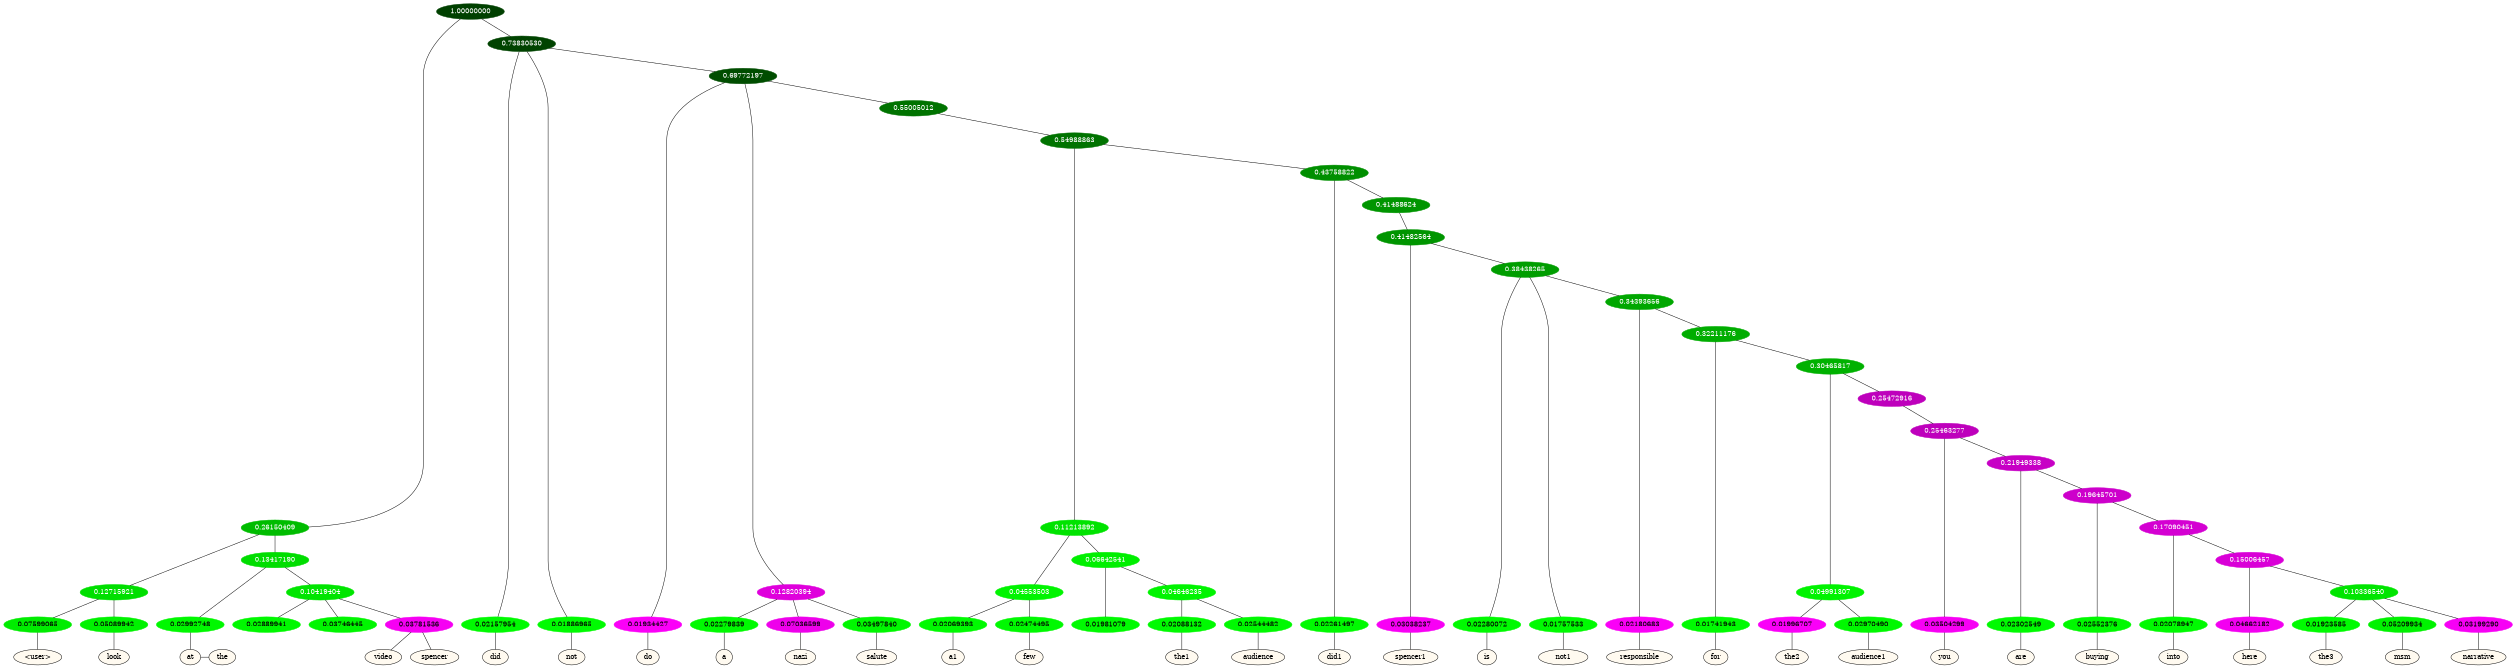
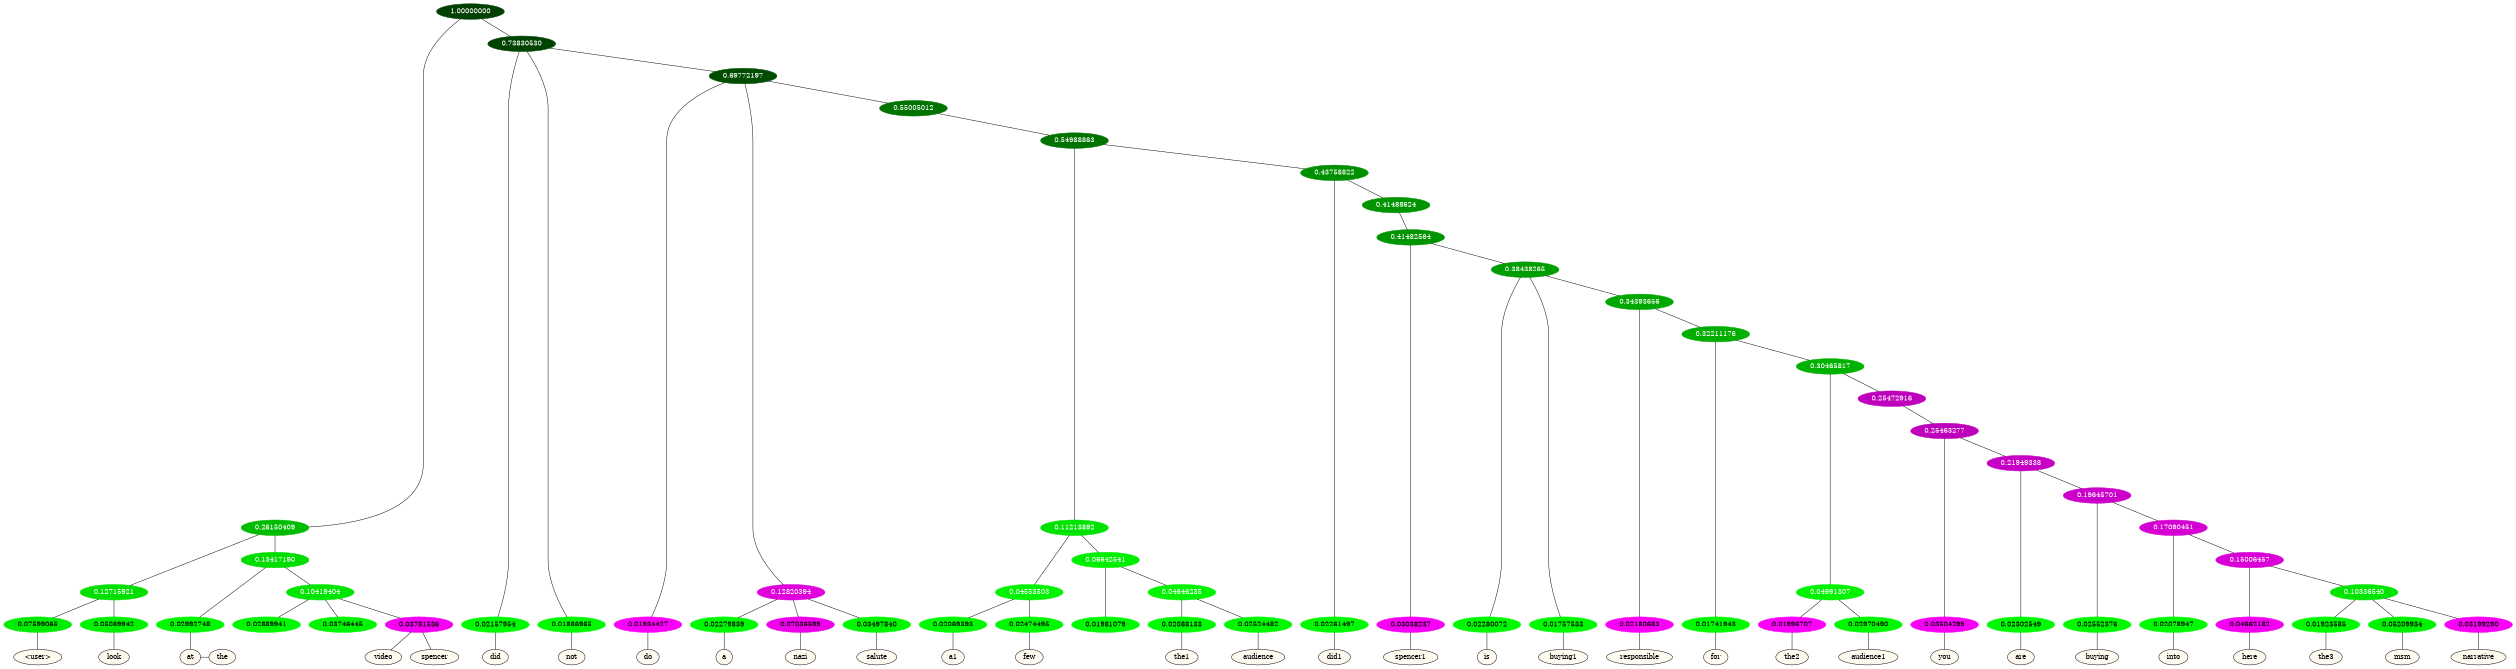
  graph {
    node [color=black format=png nodesep=0.001 ordering=out overlap_scaling=0.01 ranksep=0.001 style=filled fontcolor=black]
    n1 [fillcolor=floralwhite height=0.15 label="\<user\>" style="filled,solid" width=0.15 fontcolor=""]
    n2 [fillcolor=floralwhite height=0.15 label=look style="filled,solid" width=0.15 fontcolor=""]
    n3 [fillcolor=floralwhite height=0.15 label=at style="filled,solid" width=0.15 fontcolor=""]
    n4 [fillcolor=floralwhite height=0.15 label=the style="filled,solid" width=0.15 fontcolor=""]
    n5 [fillcolor=floralwhite height=0.15 label=video style="filled,solid" width=0.15 fontcolor=""]
    n6 [fillcolor=floralwhite height=0.15 label=spencer style="filled,solid" width=0.15 fontcolor=""]
    n7 [fillcolor=floralwhite height=0.15 label=did style="filled,solid" width=0.15 fontcolor=""]
    n8 [fillcolor=floralwhite height=0.15 label=not style="filled,solid" width=0.15 fontcolor=""]
    n9 [fillcolor=floralwhite height=0.15 label=do style="filled,solid" width=0.15 fontcolor=""]
    n10 [fillcolor=floralwhite height=0.15 label=a style="filled,solid" width=0.15 fontcolor=""]
    n11 [fillcolor=floralwhite height=0.15 label=nazi style="filled,solid" width=0.15 fontcolor=""]
    n12 [fillcolor=floralwhite height=0.15 label=salute style="filled,solid" width=0.15 fontcolor=""]
    n13 [fillcolor=floralwhite height=0.15 label=a1 style="filled,solid" width=0.15 fontcolor=""]
    n14 [fillcolor=floralwhite height=0.15 label=few style="filled,solid" width=0.15 fontcolor=""]
    n15 [fillcolor=floralwhite height=0.15 label=the1 style="filled,solid" width=0.15 fontcolor=""]
    n16 [fillcolor=floralwhite height=0.15 label=audience style="filled,solid" width=0.15 fontcolor=""]
    n17 [fillcolor=floralwhite height=0.15 label=did1 style="filled,solid" width=0.15 fontcolor=""]
    n18 [fillcolor=floralwhite height=0.15 label=spencer1 style="filled,solid" width=0.15 fontcolor=""]
    n19 [fillcolor=floralwhite height=0.15 label=is style="filled,solid" width=0.15 fontcolor=""]
-   n20 [fillcolor=floralwhite height=0.15 label=not1 style="filled,solid" width=0.15 fontcolor=""]
+   n20 [fillcolor=floralwhite height=0.15 label=buying1 style="filled,solid" width=0.15 fontcolor=""]
    n21 [fillcolor=floralwhite height=0.15 label=responsible style="filled,solid" width=0.15 fontcolor=""]
    n22 [fillcolor=floralwhite height=0.15 label=for style="filled,solid" width=0.15 fontcolor=""]
    n23 [fillcolor=floralwhite height=0.15 label=the2 style="filled,solid" width=0.15 fontcolor=""]
    n24 [fillcolor=floralwhite height=0.15 label=audience1 style="filled,solid" width=0.15 fontcolor=""]
    n25 [fillcolor=floralwhite height=0.15 label=you style="filled,solid" width=0.15 fontcolor=""]
    n26 [fillcolor=floralwhite height=0.15 label=are style="filled,solid" width=0.15 fontcolor=""]
    n27 [fillcolor=floralwhite height=0.15 label=buying style="filled,solid" width=0.15 fontcolor=""]
    n28 [fillcolor=floralwhite height=0.15 label=into style="filled,solid" width=0.15 fontcolor=""]
    n29 [fillcolor=floralwhite height=0.15 label=the3 style="filled,solid" width=0.15 fontcolor=""]
    n30 [fillcolor=floralwhite height=0.15 label=msm style="filled,solid" width=0.15 fontcolor=""]
    n31 [fillcolor=floralwhite height=0.15 label=narrative style="filled,solid" width=0.15 fontcolor=""]
    n32 [fillcolor=floralwhite height=0.15 label=here style="filled,solid" width=0.15 fontcolor=""]
    n33 [color="0.334 1.000 0.924" height=0.15 label=0.07599065 width=0.15]
    n34 [color="0.334 1.000 0.949" height=0.15 label=0.05089942 width=0.15]
    n35 [color="0.334 1.000 0.970" height=0.15 label=0.02992748 width=0.15]
    n36 [color="0.334 1.000 0.971" height=0.15 label=0.02889941 width=0.15]
    n37 [color="0.334 1.000 0.963" height=0.15 label=0.03746445 width=0.15]
    n38 [color="0.835 1.000 0.962" height=0.15 label=0.03781536 width=0.15]
    n39 [color="0.334 1.000 0.978" height=0.15 label=0.02157954 width=0.15]
    n40 [color="0.334 1.000 0.981" height=0.15 label=0.01886965 width=0.15]
    n41 [color="0.835 1.000 0.981" height=0.15 label=0.01934427 width=0.15]
    n42 [color="0.334 1.000 0.977" height=0.15 label=0.02279839 width=0.15]
    n43 [color="0.835 1.000 0.930" height=0.15 label=0.07036599 width=0.15]
    n44 [color="0.334 1.000 0.965" height=0.15 label=0.03497840 width=0.15]
    n45 [color="0.334 1.000 0.979" height=0.15 label=0.02069393 width=0.15]
    n46 [color="0.334 1.000 0.975" height=0.15 label=0.02474495 width=0.15]
    n47 [color="0.334 1.000 0.980" height=0.15 label=0.01981079 width=0.15]
-   n48 [color="0.334 1.000 0.979" height=0.15 label=0.02088132 width=0.15]
-   n49 [color="0.334 1.000 0.975" height=0.15 label=0.02544482 width=0.15]
+   n48 [color="0.334 1.000 0.979" height=0.15 label=0.02088133 width=0.15]
+   n49 [color="0.334 1.000 0.975" height=0.15 label=0.02524482 width=0.15]
    n50 [color="0.334 1.000 0.977" height=0.15 label=0.02261497 width=0.15]
    n51 [color="0.835 1.000 0.970" height=0.15 label=0.03038237 width=0.15]
    n52 [color="0.334 1.000 0.977" height=0.15 label=0.02280072 width=0.15]
    n53 [color="0.334 1.000 0.982" height=0.15 label=0.01757533 width=0.15]
    n54 [color="0.835 1.000 0.978" height=0.15 label=0.02180683 width=0.15]
    n55 [color="0.334 1.000 0.983" height=0.15 label=0.01741943 width=0.15]
    n56 [color="0.835 1.000 0.980" height=0.15 label=0.01996707 width=0.15]
    n57 [color="0.334 1.000 0.970" height=0.15 label=0.02970490 width=0.15]
    n58 [color="0.835 1.000 0.965" height=0.15 label=0.03504299 width=0.15]
    n59 [color="0.334 1.000 0.977" height=0.15 label=0.02302549 width=0.15]
    n60 [color="0.334 1.000 0.974" height=0.15 label=0.02552376 width=0.15]
    n61 [color="0.334 1.000 0.979" height=0.15 label=0.02078947 width=0.15]
    n62 [color="0.334 1.000 0.981" height=0.15 label=0.01923585 width=0.15]
    n63 [color="0.334 1.000 0.948" height=0.15 label=0.05209934 width=0.15]
    n64 [color="0.835 1.000 0.968" height=0.15 label=0.03199290 width=0.15]
    n65 [color="0.835 1.000 0.953" height=0.15 label=0.04662182 width=0.15]
    n66 [color="0.334 1.000 0.250" fontcolor=grey99 height=0.15 label=1.00000000 width=0.15]
    n67 [color="0.334 1.000 0.738" fontcolor=grey99 height=0.15 label=0.26150409 width=0.15]
    n68 [color="0.334 1.000 0.262" fontcolor=grey99 height=0.15 label=0.73830530 width=0.15]
    n69 [color="0.334 1.000 0.873" fontcolor=grey99 height=0.15 label=0.12715921 width=0.15]
    n70 [color="0.334 1.000 0.866" fontcolor=grey99 height=0.15 label=0.13417190 width=0.15]
    n71 [color="0.334 1.000 0.302" fontcolor=grey99 height=0.15 label=0.69772197 width=0.15]
    n72 [color="0.334 1.000 0.896" fontcolor=grey99 height=0.15 label=0.10419404 width=0.15]
    n73 [color="0.835 1.000 0.872" fontcolor=grey99 height=0.15 label=0.12820394 width=0.15]
    n74 [color="0.334 1.000 0.450" fontcolor=grey99 height=0.15 label=0.55005012 width=0.15]
    n75 [color="0.334 1.000 0.450" fontcolor=grey99 height=0.15 label=0.54988863 width=0.15]
    n76 [color="0.334 1.000 0.888" fontcolor=grey99 height=0.15 label=0.11213892 width=0.15]
    n77 [color="0.334 1.000 0.562" fontcolor=grey99 height=0.15 label=0.43758822 width=0.15]
    n78 [color="0.334 1.000 0.954" fontcolor=grey99 height=0.15 label=0.04553503 width=0.15]
    n79 [color="0.334 1.000 0.934" fontcolor=grey99 height=0.15 label=0.06642541 width=0.15]
    n80 [color="0.334 1.000 0.585" fontcolor=grey99 height=0.15 label=0.41488624 width=0.15]
    n81 [color="0.334 1.000 0.954" fontcolor=grey99 height=0.15 label=0.04646235 width=0.15]
    n82 [color="0.334 1.000 0.585" fontcolor=grey99 height=0.15 label=0.41482564 width=0.15]
    n83 [color="0.334 1.000 0.616" fontcolor=grey99 height=0.15 label=0.38438265 width=0.15]
    n84 [color="0.334 1.000 0.656" fontcolor=grey99 height=0.15 label=0.34393656 width=0.15]
    n85 [color="0.334 1.000 0.678" fontcolor=grey99 height=0.15 label=0.32211176 width=0.15]
    n86 [color="0.334 1.000 0.695" fontcolor=grey99 height=0.15 label=0.30465817 width=0.15]
    n87 [color="0.334 1.000 0.950" fontcolor=grey99 height=0.15 label=0.04991307 width=0.15]
    n88 [color="0.835 1.000 0.745" fontcolor=grey99 height=0.15 label=0.25472916 width=0.15]
    n89 [color="0.835 1.000 0.745" fontcolor=grey99 height=0.15 label=0.25463277 width=0.15]
    n90 [color="0.835 1.000 0.781" fontcolor=grey99 height=0.15 label=0.21949338 width=0.15]
    n91 [color="0.835 1.000 0.804" fontcolor=grey99 height=0.15 label=0.19645701 width=0.15]
    n92 [color="0.835 1.000 0.829" fontcolor=grey99 height=0.15 label=0.17090451 width=0.15]
    n93 [color="0.835 1.000 0.850" fontcolor=grey99 height=0.15 label=0.15006457 width=0.15]
    n94 [color="0.334 1.000 0.897" fontcolor=grey99 height=0.15 label=0.10336540 width=0.15]
    subgraph sub_1 {
      rank=same
      n1
      n2
      n3
      n4
      n5
      n6
      n7
      n8
      n9
      n10
      n11
      n12
      n13
      n14
      n15
      n16
      n17
      n18
      n19
      n20
      n21
      n22
      n23
      n24
      n25
      n26
      n27
      n28
      n29
      n30
      n31
      n32
    }
    subgraph sub_2 {
      rank=same
      n33
      n34
      n35
      n36
      n37
      n38
      n39
      n40
      n41
      n42
      n43
      n44
      n45
      n46
      n47
      n48
      n49
      n50
      n51
      n52
      n53
      n54
      n55
      n56
      n57
      n58
      n59
      n60
      n61
      n62
      n63
      n64
      n65
    }
    n3 -- n4
    n33 -- n1
    n34 -- n2
    n35 -- n3
    n38 -- n5
    n38 -- n6
    n39 -- n7
    n40 -- n8
    n41 -- n9
    n42 -- n10
    n43 -- n11
    n44 -- n12
    n45 -- n13
    n46 -- n14
    n48 -- n15
    n49 -- n16
    n50 -- n17
    n51 -- n18
    n52 -- n19
    n53 -- n20
    n54 -- n21
    n55 -- n22
    n56 -- n23
    n57 -- n24
    n58 -- n25
    n59 -- n26
    n60 -- n27
    n61 -- n28
    n62 -- n29
    n63 -- n30
    n64 -- n31
    n65 -- n32
    n66 -- n67
    n66 -- n68
    n67 -- n69
    n67 -- n70
    n68 -- n39
    n68 -- n40
    n68 -- n71
    n69 -- n33
    n69 -- n34
    n70 -- n35
    n70 -- n72
    n71 -- n41
    n71 -- n73
    n71 -- n74
    n72 -- n36
    n72 -- n37
    n72 -- n38
    n73 -- n42
    n73 -- n43
    n73 -- n44
    n74 -- n75
    n75 -- n76
    n75 -- n77
    n76 -- n78
    n76 -- n79
    n77 -- n50
    n77 -- n80
    n78 -- n45
    n78 -- n46
    n79 -- n47
    n79 -- n81
    n80 -- n82
    n81 -- n48
    n81 -- n49
    n82 -- n51
    n82 -- n83
    n83 -- n52
    n83 -- n53
    n83 -- n84
    n84 -- n54
    n84 -- n85
    n85 -- n55
    n85 -- n86
    n86 -- n87
    n86 -- n88
    n87 -- n56
    n87 -- n57
    n88 -- n89
    n89 -- n58
    n89 -- n90
    n90 -- n59
    n90 -- n91
    n91 -- n60
    n91 -- n92
    n92 -- n61
    n92 -- n93
    n93 -- n65
    n93 -- n94
    n94 -- n62
    n94 -- n63
    n94 -- n64
  }
